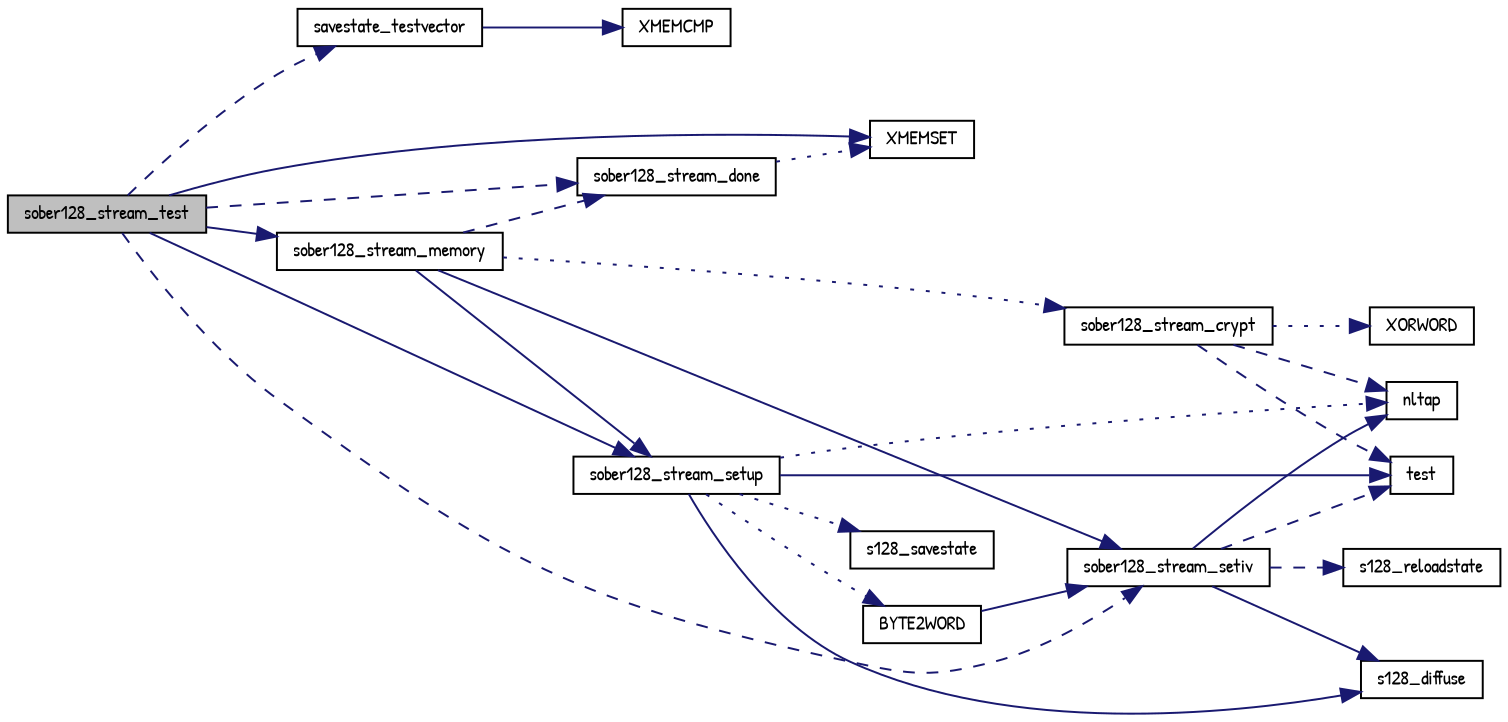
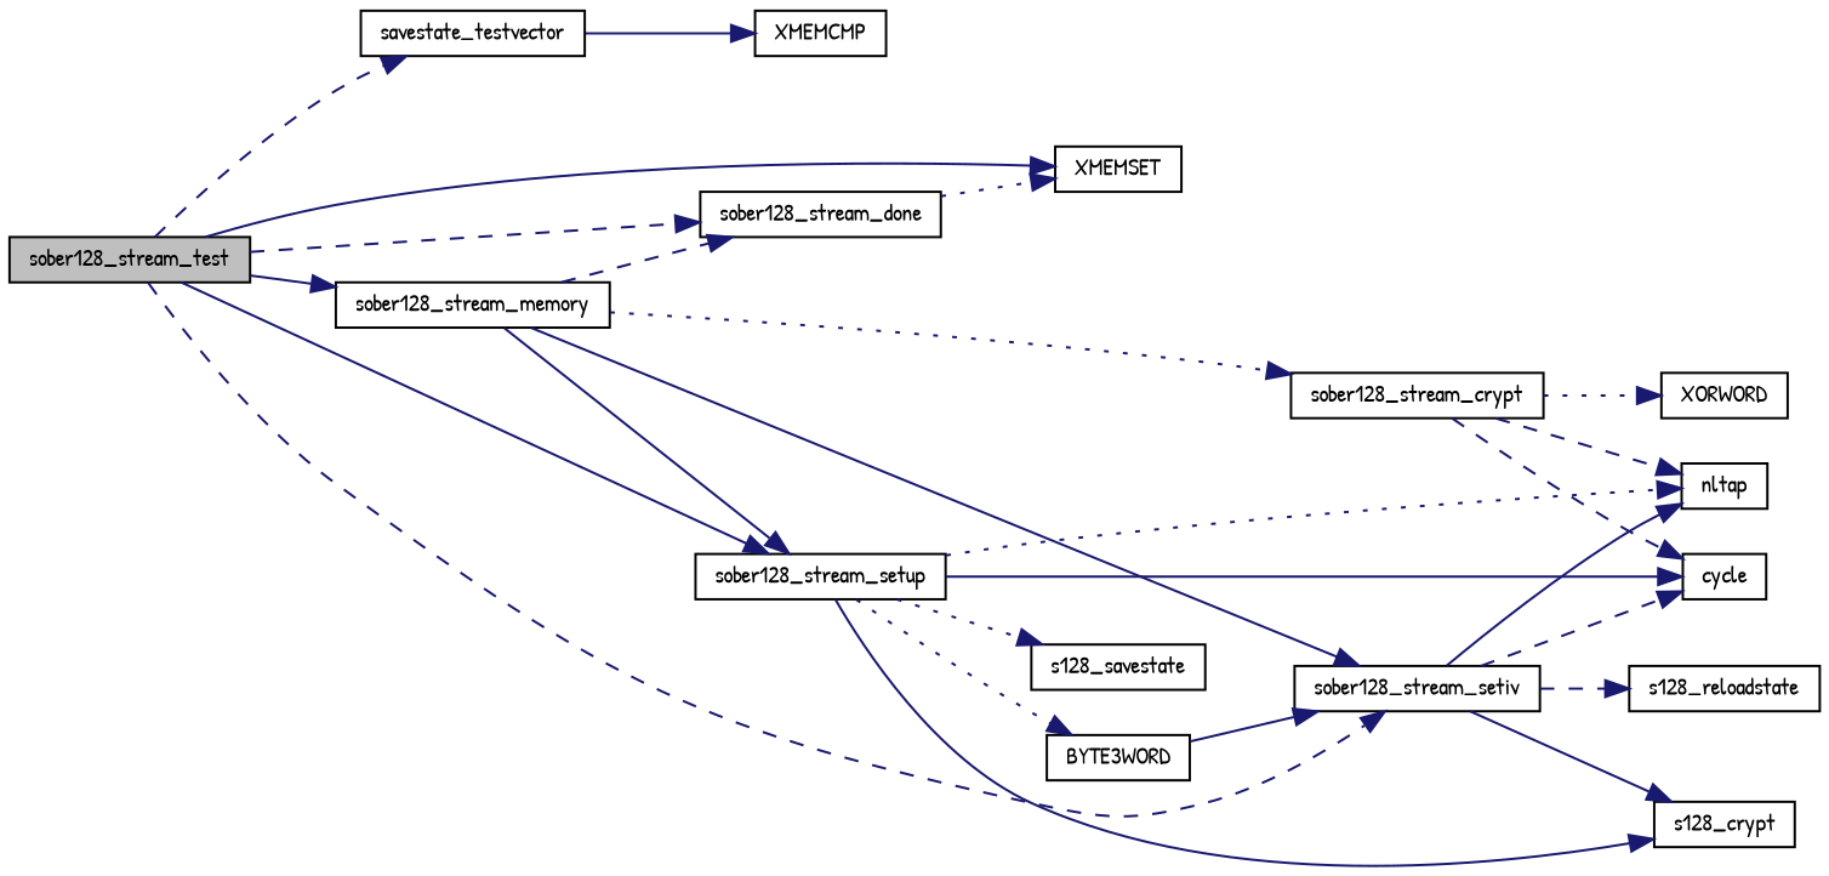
  digraph {
    fontname="Patrick Hand"
    rankdir=LR
    node [color=black fillcolor=white fontname="Patrick Hand" fontsize=10 shape=record style=filled]
    edge [color=midnightblue fontname="Patrick Hand" fontsize=10 labelfontname=Helvetica labelfontsize=10 style=solid]
    n1 [fillcolor=grey75 fontcolor=black height=0.2 label=sober128_stream_test width=0.4]
    n2 [height=0.2 label=savestate_testvector width=0.4]
    n3 [height=0.2 label=sober128_stream_done width=0.4]
    n4 [height=0.2 label=XMEMSET width=0.4]
    n5 [height=0.2 label=sober128_stream_memory width=0.4]
    n6 [height=0.2 label=sober128_stream_setiv width=0.4]
    n7 [height=0.2 label=sober128_stream_setup width=0.4]
    n8 [height=0.2 label=XMEMCMP width=0.4]
    n9 [height=0.2 label=sober128_stream_crypt width=0.4]
-   n10 [height=0.2 label=test width=0.4]
+   n10 [height=0.2 label=cycle width=0.4]
    n11 [height=0.2 label=nltap width=0.4]
    n12 [height=0.2 label=XORWORD width=0.4]
-   n13 [height=0.2 label=s128_diffuse width=0.4]
+   n13 [height=0.2 label=s128_crypt width=0.4]
    n14 [height=0.2 label=s128_reloadstate width=0.4]
-   n15 [height=0.2 label=BYTE2WORD width=0.4]
+   n15 [height=0.2 label=BYTE3WORD width=0.4]
    n16 [height=0.2 label=s128_savestate width=0.4]
    n1 -> n2 [style=dashed]
    n1 -> n3 [style=dashed]
    n1 -> n4
    n1 -> n5
    n1 -> n6 [style=dashed]
    n1 -> n7
    n2 -> n8
    n3 -> n4 [style=dotted]
    n5 -> n3 [style=dashed]
    n5 -> n6
    n5 -> n7
    n5 -> n9 [style=dotted]
    n6 -> n10 [style=dashed]
    n6 -> n11
    n6 -> n13
    n6 -> n14 [style=dashed]
    n7 -> n10
    n7 -> n11 [style=dotted]
    n7 -> n13
    n7 -> n15 [style=dotted]
    n7 -> n16 [style=dotted]
    n9 -> n10 [style=dashed]
    n9 -> n11 [style=dashed]
    n9 -> n12 [style=dotted]
    n15 -> n6
  }
